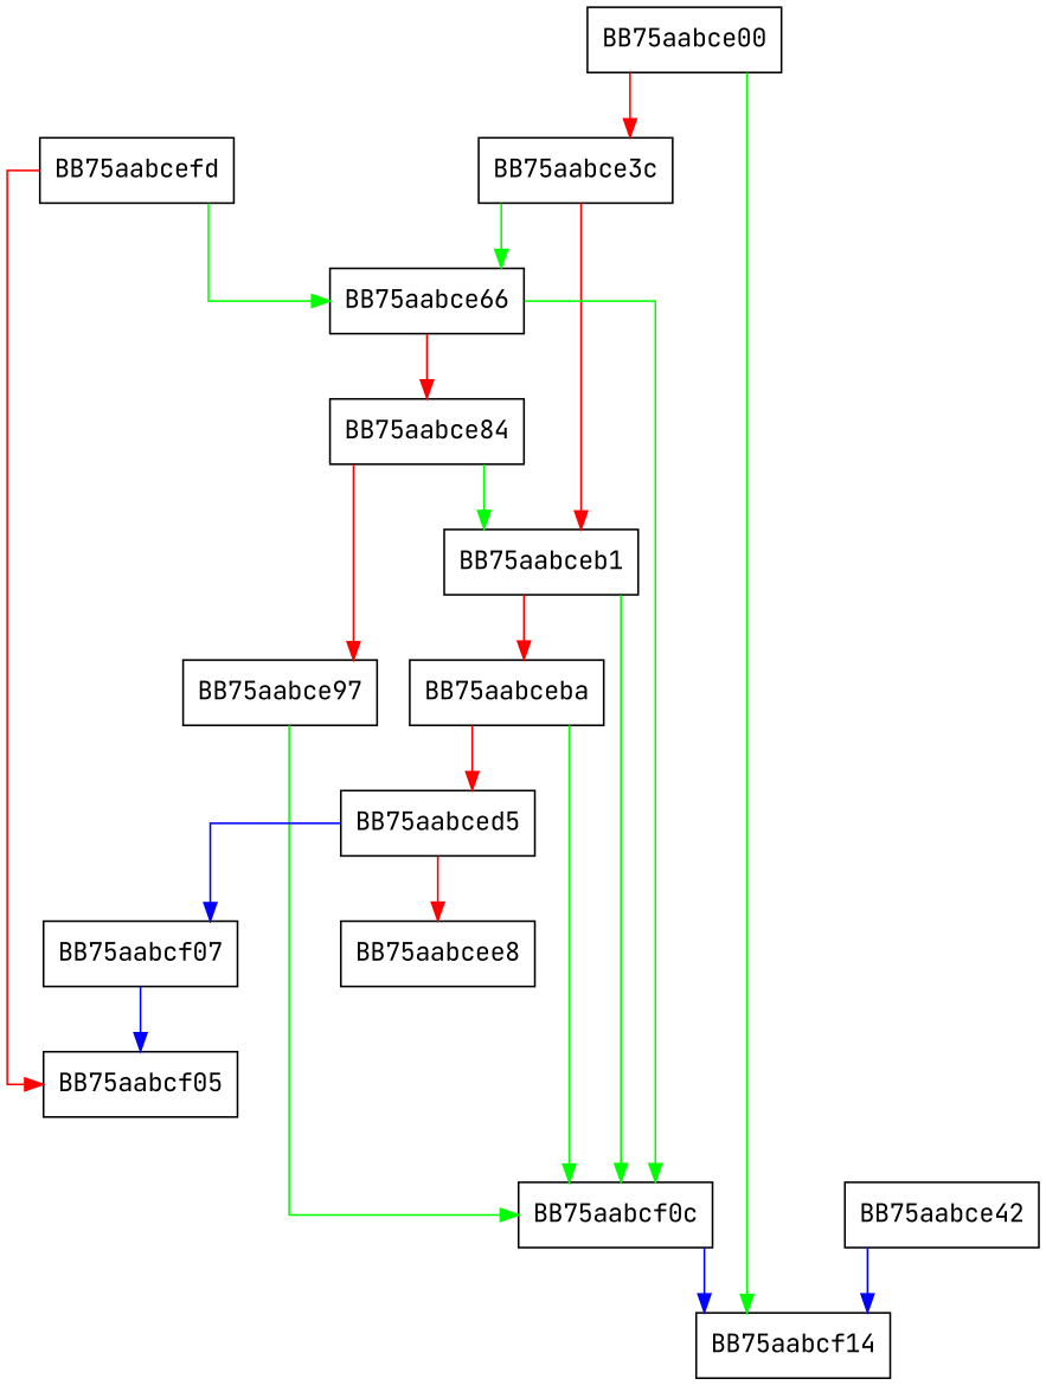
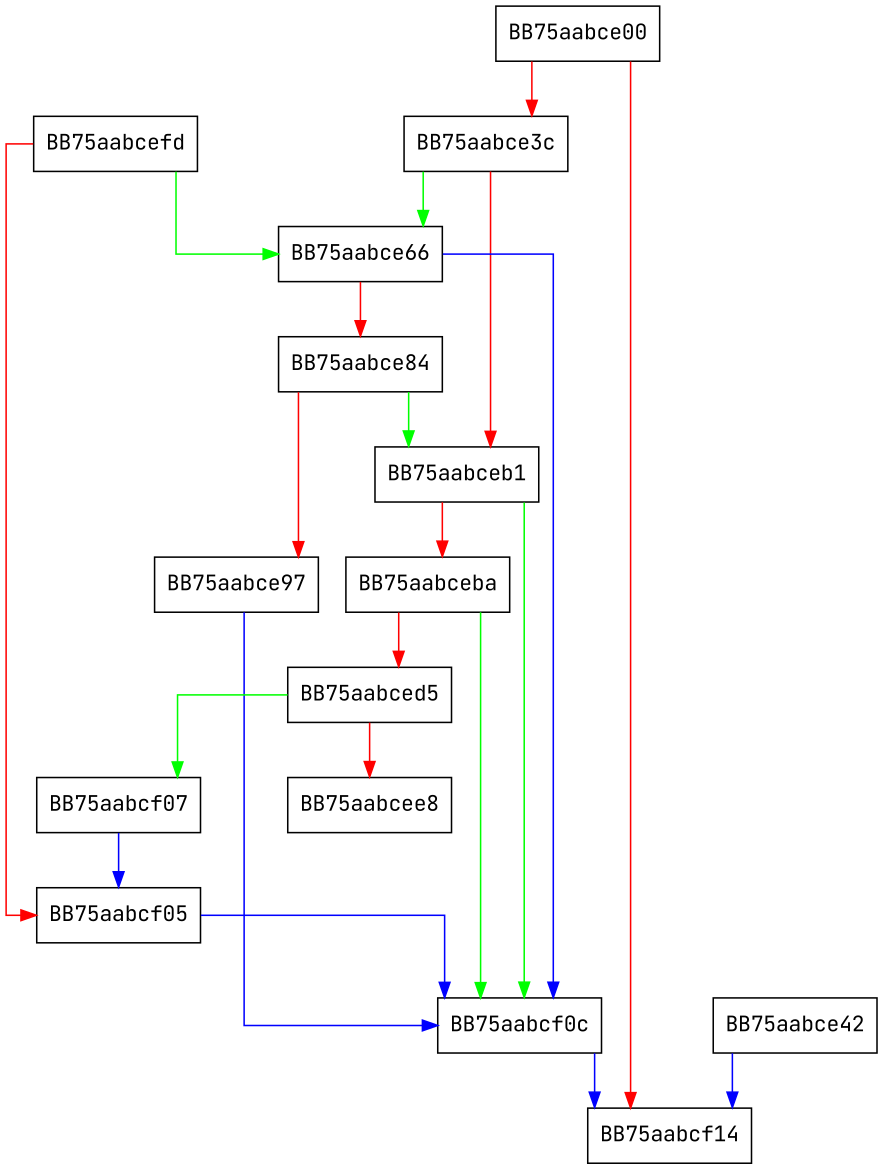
  digraph {
    fontname="JetBrains Mono"
    splines=ortho
    node [fontname="JetBrains Mono" shape=box]
    edge [color=green fontname="JetBrains Mono"]
    BB75aabce00
    BB75aabcf14
    BB75aabce3c
    BB75aabce66
    BB75aabceb1
    BB75aabcf0c
    BB75aabce84
    BB75aabce42
    BB75aabce97
    BB75aabceba
    BB75aabced5
    BB75aabcefd
    BB75aabcf05
    BB75aabcf07
    BB75aabcee8
-   BB75aabce00 -> BB75aabcf14
+   BB75aabce00 -> BB75aabcf14 [color=red]
    BB75aabce00 -> BB75aabce3c [color=red]
    BB75aabce3c -> BB75aabce66
    BB75aabce3c -> BB75aabceb1 [color=red]
-   BB75aabce66 -> BB75aabcf0c
+   BB75aabce66 -> BB75aabcf0c [color=blue]
    BB75aabce66 -> BB75aabce84 [color=red]
    BB75aabceb1 -> BB75aabcf0c
    BB75aabceb1 -> BB75aabceba [color=red]
    BB75aabcf0c -> BB75aabcf14 [color=blue]
    BB75aabce84 -> BB75aabceb1
    BB75aabce84 -> BB75aabce97 [color=red]
    BB75aabce42 -> BB75aabcf14 [color=blue]
-   BB75aabce97 -> BB75aabcf0c
+   BB75aabce97 -> BB75aabcf0c [color=blue]
    BB75aabceba -> BB75aabcf0c
    BB75aabceba -> BB75aabced5 [color=red]
-   BB75aabced5 -> BB75aabcf07 [color=blue]
+   BB75aabced5 -> BB75aabcf07
    BB75aabced5 -> BB75aabcee8 [color=red]
    BB75aabcefd -> BB75aabce66
    BB75aabcefd -> BB75aabcf05 [color=red]
+   BB75aabcf05 -> BB75aabcf0c [color=blue]
    BB75aabcf07 -> BB75aabcf05 [color=blue]
  }
